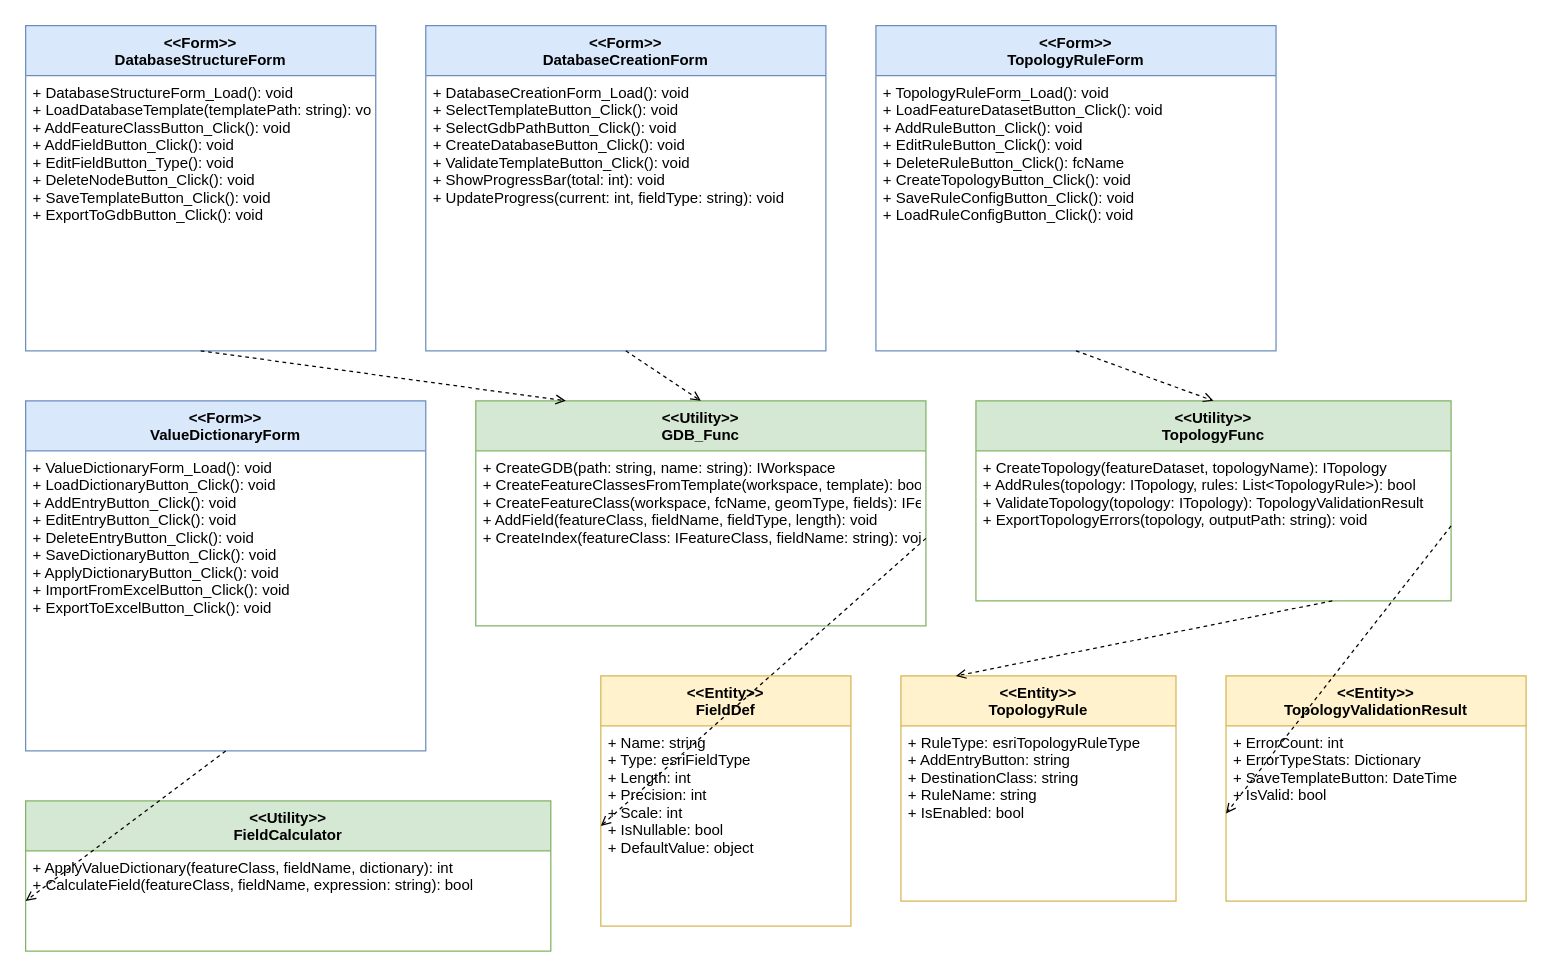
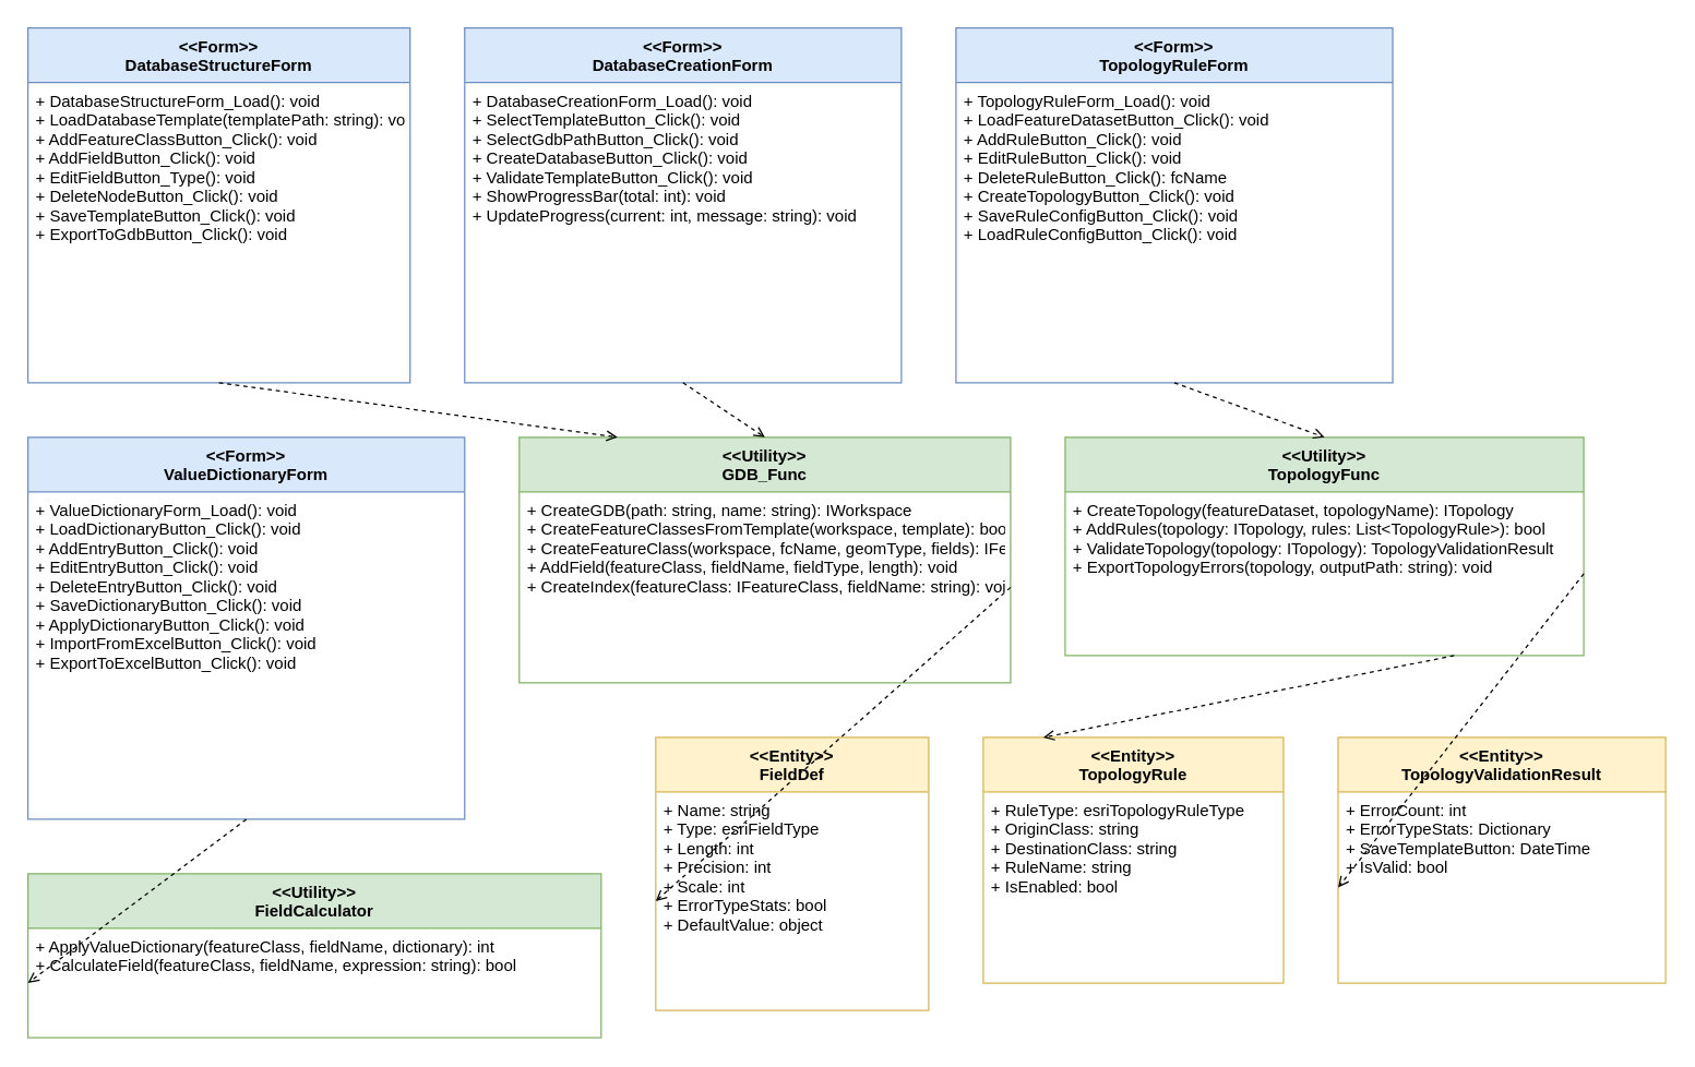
  <mxCell id="0" />
  <mxCell id="1" parent="0" />
  <mxCell id="2" value="&lt;&lt;Form&gt;&gt;&#10;DatabaseStructureForm" style="swimlane;fontStyle=1;align=center;verticalAlign=top;childLayout=stackLayout;horizontal=1;startSize=40;horizontalStack=0;resizeParent=1;resizeParentMax=0;resizeLast=0;collapsible=1;marginBottom=0;fillColor=#dae8fc;strokeColor=#6c8ebf;" vertex="1" parent="1"><mxGeometry x="20" y="20" width="280" height="260" as="geometry" /></mxCell>
  <mxCell id="3" value="+ DatabaseStructureForm_Load(): void&#10;+ LoadDatabaseTemplate(templatePath: string): void&#10;+ AddFeatureClassButton_Click(): void&#10;+ AddFieldButton_Click(): void&#10;+ EditFieldButton_Type(): void&#10;+ DeleteNodeButton_Click(): void&#10;+ SaveTemplateButton_Click(): void&#10;+ ExportToGdbButton_Click(): void" style="text;strokeColor=none;fillColor=none;align=left;verticalAlign=top;spacingLeft=4;spacingRight=4;overflow=hidden;rotatable=0;points=[[0,0.5],[1,0.5]];portConstraint=eastwest;" vertex="1" parent="2"><mxGeometry y="40" width="280" height="220" as="geometry" /></mxCell>
  <mxCell id="4" value="&lt;&lt;Form&gt;&gt;&#10;DatabaseCreationForm" style="swimlane;fontStyle=1;align=center;verticalAlign=top;childLayout=stackLayout;horizontal=1;startSize=40;horizontalStack=0;resizeParent=1;resizeParentMax=0;resizeLast=0;collapsible=1;marginBottom=0;fillColor=#dae8fc;strokeColor=#6c8ebf;" vertex="1" parent="1"><mxGeometry x="340" y="20" width="320" height="260" as="geometry" /></mxCell>
- <mxCell id="5" value="+ DatabaseCreationForm_Load(): void&#10;+ SelectTemplateButton_Click(): void&#10;+ SelectGdbPathButton_Click(): void&#10;+ CreateDatabaseButton_Click(): void&#10;+ ValidateTemplateButton_Click(): void&#10;+ ShowProgressBar(total: int): void&#10;+ UpdateProgress(current: int, fieldType: string): void" style="text;strokeColor=none;fillColor=none;align=left;verticalAlign=top;spacingLeft=4;spacingRight=4;overflow=hidden;rotatable=0;points=[[0,0.5],[1,0.5]];portConstraint=eastwest;" vertex="1" parent="4"><mxGeometry y="40" width="320" height="220" as="geometry" /></mxCell>
+ <mxCell id="5" value="+ DatabaseCreationForm_Load(): void&#10;+ SelectTemplateButton_Click(): void&#10;+ SelectGdbPathButton_Click(): void&#10;+ CreateDatabaseButton_Click(): void&#10;+ ValidateTemplateButton_Click(): void&#10;+ ShowProgressBar(total: int): void&#10;+ UpdateProgress(current: int, message: string): void" style="text;strokeColor=none;fillColor=none;align=left;verticalAlign=top;spacingLeft=4;spacingRight=4;overflow=hidden;rotatable=0;points=[[0,0.5],[1,0.5]];portConstraint=eastwest;" vertex="1" parent="4"><mxGeometry y="40" width="320" height="220" as="geometry" /></mxCell>
  <mxCell id="6" value="&lt;&lt;Form&gt;&gt;&#10;TopologyRuleForm" style="swimlane;fontStyle=1;align=center;verticalAlign=top;childLayout=stackLayout;horizontal=1;startSize=40;horizontalStack=0;resizeParent=1;resizeParentMax=0;resizeLast=0;collapsible=1;marginBottom=0;fillColor=#dae8fc;strokeColor=#6c8ebf;" vertex="1" parent="1"><mxGeometry x="700" y="20" width="320" height="260" as="geometry" /></mxCell>
  <mxCell id="7" value="+ TopologyRuleForm_Load(): void&#10;+ LoadFeatureDatasetButton_Click(): void&#10;+ AddRuleButton_Click(): void&#10;+ EditRuleButton_Click(): void&#10;+ DeleteRuleButton_Click(): fcName&#10;+ CreateTopologyButton_Click(): void&#10;+ SaveRuleConfigButton_Click(): void&#10;+ LoadRuleConfigButton_Click(): void" style="text;strokeColor=none;fillColor=none;align=left;verticalAlign=top;spacingLeft=4;spacingRight=4;overflow=hidden;rotatable=0;points=[[0,0.5],[1,0.5]];portConstraint=eastwest;" vertex="1" parent="6"><mxGeometry y="40" width="320" height="220" as="geometry" /></mxCell>
  <mxCell id="8" value="&lt;&lt;Form&gt;&gt;&#10;ValueDictionaryForm" style="swimlane;fontStyle=1;align=center;verticalAlign=top;childLayout=stackLayout;horizontal=1;startSize=40;horizontalStack=0;resizeParent=1;resizeParentMax=0;resizeLast=0;collapsible=1;marginBottom=0;fillColor=#dae8fc;strokeColor=#6c8ebf;" vertex="1" parent="1"><mxGeometry x="20" y="320" width="320" height="280" as="geometry" /></mxCell>
  <mxCell id="9" value="+ ValueDictionaryForm_Load(): void&#10;+ LoadDictionaryButton_Click(): void&#10;+ AddEntryButton_Click(): void&#10;+ EditEntryButton_Click(): void&#10;+ DeleteEntryButton_Click(): void&#10;+ SaveDictionaryButton_Click(): void&#10;+ ApplyDictionaryButton_Click(): void&#10;+ ImportFromExcelButton_Click(): void&#10;+ ExportToExcelButton_Click(): void" style="text;strokeColor=none;fillColor=none;align=left;verticalAlign=top;spacingLeft=4;spacingRight=4;overflow=hidden;rotatable=0;points=[[0,0.5],[1,0.5]];portConstraint=eastwest;" vertex="1" parent="8"><mxGeometry y="40" width="320" height="240" as="geometry" /></mxCell>
  <mxCell id="10" value="&lt;&lt;Utility&gt;&gt;&#10;GDB_Func" style="swimlane;fontStyle=1;align=center;verticalAlign=top;childLayout=stackLayout;horizontal=1;startSize=40;horizontalStack=0;resizeParent=1;resizeParentMax=0;resizeLast=0;collapsible=1;marginBottom=0;fillColor=#d5e8d4;strokeColor=#82b366;" vertex="1" parent="1"><mxGeometry x="380" y="320" width="360" height="180" as="geometry" /></mxCell>
  <mxCell id="11" value="+ CreateGDB(path: string, name: string): IWorkspace&#10;+ CreateFeatureClassesFromTemplate(workspace, template): bool&#10;+ CreateFeatureClass(workspace, fcName, geomType, fields): IFeatureClass&#10;+ AddField(featureClass, fieldName, fieldType, length): void&#10;+ CreateIndex(featureClass: IFeatureClass, fieldName: string): void" style="text;strokeColor=none;fillColor=none;align=left;verticalAlign=top;spacingLeft=4;spacingRight=4;overflow=hidden;rotatable=0;points=[[0,0.5],[1,0.5]];portConstraint=eastwest;" vertex="1" parent="10"><mxGeometry y="40" width="360" height="140" as="geometry" /></mxCell>
  <mxCell id="12" value="&lt;&lt;Utility&gt;&gt;&#10;TopologyFunc" style="swimlane;fontStyle=1;align=center;verticalAlign=top;childLayout=stackLayout;horizontal=1;startSize=40;horizontalStack=0;resizeParent=1;resizeParentMax=0;resizeLast=0;collapsible=1;marginBottom=0;fillColor=#d5e8d4;strokeColor=#82b366;" vertex="1" parent="1"><mxGeometry x="780" y="320" width="380" height="160" as="geometry" /></mxCell>
  <mxCell id="13" value="+ CreateTopology(featureDataset, topologyName): ITopology&#10;+ AddRules(topology: ITopology, rules: List&lt;TopologyRule&gt;): bool&#10;+ ValidateTopology(topology: ITopology): TopologyValidationResult&#10;+ ExportTopologyErrors(topology, outputPath: string): void" style="text;strokeColor=none;fillColor=none;align=left;verticalAlign=top;spacingLeft=4;spacingRight=4;overflow=hidden;rotatable=0;points=[[0,0.5],[1,0.5]];portConstraint=eastwest;" vertex="1" parent="12"><mxGeometry y="40" width="380" height="120" as="geometry" /></mxCell>
  <mxCell id="14" value="&lt;&lt;Utility&gt;&gt;&#10;FieldCalculator" style="swimlane;fontStyle=1;align=center;verticalAlign=top;childLayout=stackLayout;horizontal=1;startSize=40;horizontalStack=0;resizeParent=1;resizeParentMax=0;resizeLast=0;collapsible=1;marginBottom=0;fillColor=#d5e8d4;strokeColor=#82b366;" vertex="1" parent="1"><mxGeometry x="20" y="640" width="420" height="120" as="geometry" /></mxCell>
  <mxCell id="15" value="+ ApplyValueDictionary(featureClass, fieldName, dictionary): int&#10;+ CalculateField(featureClass, fieldName, expression: string): bool" style="text;strokeColor=none;fillColor=none;align=left;verticalAlign=top;spacingLeft=4;spacingRight=4;overflow=hidden;rotatable=0;points=[[0,0.5],[1,0.5]];portConstraint=eastwest;" vertex="1" parent="14"><mxGeometry y="40" width="420" height="80" as="geometry" /></mxCell>
  <mxCell id="16" value="&lt;&lt;Entity&gt;&gt;&#10;FieldDef" style="swimlane;fontStyle=1;align=center;verticalAlign=top;childLayout=stackLayout;horizontal=1;startSize=40;horizontalStack=0;resizeParent=1;resizeParentMax=0;resizeLast=0;collapsible=1;marginBottom=0;fillColor=#fff2cc;strokeColor=#d6b656;" vertex="1" parent="1"><mxGeometry x="480" y="540" width="200" height="200" as="geometry" /></mxCell>
- <mxCell id="17" value="+ Name: string&#10;+ Type: esriFieldType&#10;+ Length: int&#10;+ Precision: int&#10;+ Scale: int&#10;+ IsNullable: bool&#10;+ DefaultValue: object" style="text;strokeColor=none;fillColor=none;align=left;verticalAlign=top;spacingLeft=4;spacingRight=4;overflow=hidden;rotatable=0;points=[[0,0.5],[1,0.5]];portConstraint=eastwest;" vertex="1" parent="16"><mxGeometry y="40" width="200" height="160" as="geometry" /></mxCell>
+ <mxCell id="17" value="+ Name: string&#10;+ Type: esriFieldType&#10;+ Length: int&#10;+ Precision: int&#10;+ Scale: int&#10;+ ErrorTypeStats: bool&#10;+ DefaultValue: object" style="text;strokeColor=none;fillColor=none;align=left;verticalAlign=top;spacingLeft=4;spacingRight=4;overflow=hidden;rotatable=0;points=[[0,0.5],[1,0.5]];portConstraint=eastwest;" vertex="1" parent="16"><mxGeometry y="40" width="200" height="160" as="geometry" /></mxCell>
  <mxCell id="18" value="&lt;&lt;Entity&gt;&gt;&#10;TopologyRule" style="swimlane;fontStyle=1;align=center;verticalAlign=top;childLayout=stackLayout;horizontal=1;startSize=40;horizontalStack=0;resizeParent=1;resizeParentMax=0;resizeLast=0;collapsible=1;marginBottom=0;fillColor=#fff2cc;strokeColor=#d6b656;" vertex="1" parent="1"><mxGeometry x="720" y="540" width="220" height="180" as="geometry" /></mxCell>
- <mxCell id="19" value="+ RuleType: esriTopologyRuleType&#10;+ AddEntryButton: string&#10;+ DestinationClass: string&#10;+ RuleName: string&#10;+ IsEnabled: bool" style="text;strokeColor=none;fillColor=none;align=left;verticalAlign=top;spacingLeft=4;spacingRight=4;overflow=hidden;rotatable=0;points=[[0,0.5],[1,0.5]];portConstraint=eastwest;" vertex="1" parent="18"><mxGeometry y="40" width="220" height="140" as="geometry" /></mxCell>
+ <mxCell id="19" value="+ RuleType: esriTopologyRuleType&#10;+ OriginClass: string&#10;+ DestinationClass: string&#10;+ RuleName: string&#10;+ IsEnabled: bool" style="text;strokeColor=none;fillColor=none;align=left;verticalAlign=top;spacingLeft=4;spacingRight=4;overflow=hidden;rotatable=0;points=[[0,0.5],[1,0.5]];portConstraint=eastwest;" vertex="1" parent="18"><mxGeometry y="40" width="220" height="140" as="geometry" /></mxCell>
  <mxCell id="20" value="&lt;&lt;Entity&gt;&gt;&#10;TopologyValidationResult" style="swimlane;fontStyle=1;align=center;verticalAlign=top;childLayout=stackLayout;horizontal=1;startSize=40;horizontalStack=0;resizeParent=1;resizeParentMax=0;resizeLast=0;collapsible=1;marginBottom=0;fillColor=#fff2cc;strokeColor=#d6b656;" vertex="1" parent="1"><mxGeometry x="980" y="540" width="240" height="180" as="geometry" /></mxCell>
  <mxCell id="21" value="+ ErrorCount: int&#10;+ ErrorTypeStats: Dictionary&#10;+ SaveTemplateButton: DateTime&#10;+ IsValid: bool" style="text;strokeColor=none;fillColor=none;align=left;verticalAlign=top;spacingLeft=4;spacingRight=4;overflow=hidden;rotatable=0;points=[[0,0.5],[1,0.5]];portConstraint=eastwest;" vertex="1" parent="20"><mxGeometry y="40" width="240" height="140" as="geometry" /></mxCell>
  <mxCell id="22" value="" style="endArrow=open;endFill=0;dashed=1;html=1;exitX=0.5;exitY=1;exitDx=0;exitDy=0;entryX=0.2;entryY=0;entryDx=0;entryDy=0;" edge="1" parent="1" source="2" target="10"><mxGeometry width="50" height="50" relative="1" as="geometry"><mxPoint x="380" y="380" as="sourcePoint" /><mxPoint x="430" y="330" as="targetPoint" /></mxGeometry></mxCell>
  <mxCell id="23" value="" style="endArrow=open;endFill=0;dashed=1;html=1;exitX=0.5;exitY=1;exitDx=0;exitDy=0;entryX=0.5;entryY=0;entryDx=0;entryDy=0;" edge="1" parent="1" source="4" target="10"><mxGeometry width="50" height="50" relative="1" as="geometry"><mxPoint x="380" y="380" as="sourcePoint" /><mxPoint x="430" y="330" as="targetPoint" /></mxGeometry></mxCell>
  <mxCell id="24" value="" style="endArrow=open;endFill=0;dashed=1;html=1;exitX=0.5;exitY=1;exitDx=0;exitDy=0;entryX=0.5;entryY=0;entryDx=0;entryDy=0;" edge="1" parent="1" source="6" target="12"><mxGeometry width="50" height="50" relative="1" as="geometry"><mxPoint x="380" y="380" as="sourcePoint" /><mxPoint x="430" y="330" as="targetPoint" /></mxGeometry></mxCell>
  <mxCell id="25" value="" style="endArrow=open;endFill=0;dashed=1;html=1;exitX=0.5;exitY=1;exitDx=0;exitDy=0;entryX=0;entryY=0.5;entryDx=0;entryDy=0;" edge="1" parent="1" source="8" target="15"><mxGeometry width="50" height="50" relative="1" as="geometry"><mxPoint x="380" y="580" as="sourcePoint" /><mxPoint x="430" y="530" as="targetPoint" /></mxGeometry></mxCell>
  <mxCell id="26" value="" style="endArrow=open;endFill=0;dashed=1;html=1;exitX=1;exitY=0.5;exitDx=0;exitDy=0;entryX=0;entryY=0.5;entryDx=0;entryDy=0;" edge="1" parent="1" source="11" target="17"><mxGeometry width="50" height="50" relative="1" as="geometry"><mxPoint x="380" y="480" as="sourcePoint" /><mxPoint x="430" y="430" as="targetPoint" /></mxGeometry></mxCell>
  <mxCell id="27" value="" style="endArrow=open;endFill=0;dashed=1;html=1;exitX=0.75;exitY=1;exitDx=0;exitDy=0;entryX=0.2;entryY=0;entryDx=0;entryDy=0;" edge="1" parent="1" source="12" target="18"><mxGeometry width="50" height="50" relative="1" as="geometry"><mxPoint x="380" y="480" as="sourcePoint" /><mxPoint x="430" y="430" as="targetPoint" /></mxGeometry></mxCell>
  <mxCell id="28" value="" style="endArrow=open;endFill=0;dashed=1;html=1;exitX=1;exitY=0.5;exitDx=0;exitDy=0;entryX=0;entryY=0.5;entryDx=0;entryDy=0;" edge="1" parent="1" source="13" target="21"><mxGeometry width="50" height="50" relative="1" as="geometry"><mxPoint x="380" y="480" as="sourcePoint" /><mxPoint x="430" y="430" as="targetPoint" /></mxGeometry></mxCell>
